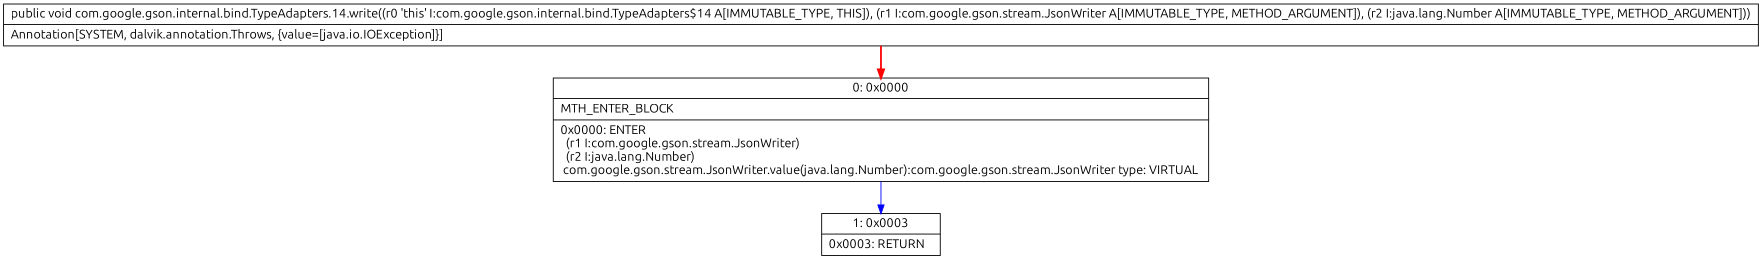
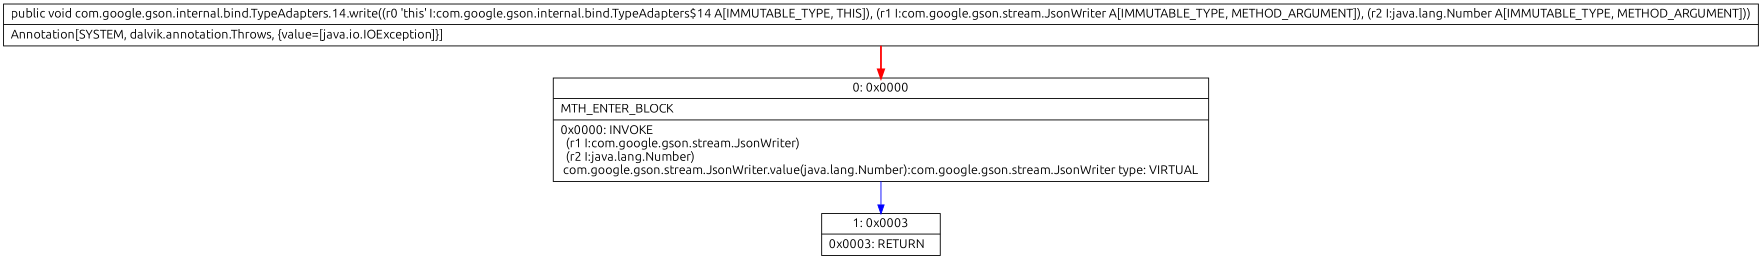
  digraph {
    fontname=Ubuntu
    node [shape=record fontname=Ubuntu]
    edge [fontname=Ubuntu]
-   n1 [label="{0\:\ 0x0000|MTH_ENTER_BLOCK\l|0x0000: ENTER  \l  (r1 I:com.google.gson.stream.JsonWriter)\l  (r2 I:java.lang.Number)\l com.google.gson.stream.JsonWriter.value(java.lang.Number):com.google.gson.stream.JsonWriter type: VIRTUAL \l}"]
+   n1 [label="{0\:\ 0x0000|MTH_ENTER_BLOCK\l|0x0000: INVOKE  \l  (r1 I:com.google.gson.stream.JsonWriter)\l  (r2 I:java.lang.Number)\l com.google.gson.stream.JsonWriter.value(java.lang.Number):com.google.gson.stream.JsonWriter type: VIRTUAL \l}"]
    n2 [label="{1\:\ 0x0003|0x0003: RETURN   \l}"]
    n3 [label="{public void com.google.gson.internal.bind.TypeAdapters.14.write((r0 'this' I:com.google.gson.internal.bind.TypeAdapters$14 A[IMMUTABLE_TYPE, THIS]), (r1 I:com.google.gson.stream.JsonWriter A[IMMUTABLE_TYPE, METHOD_ARGUMENT]), (r2 I:java.lang.Number A[IMMUTABLE_TYPE, METHOD_ARGUMENT]))  | Annotation[SYSTEM, dalvik.annotation.Throws, \{value=[java.io.IOException]\}]\l}"]
    n1 -> n2 [color=blue style=solid]
    n3 -> n1 [color=red style=bold]
  }
